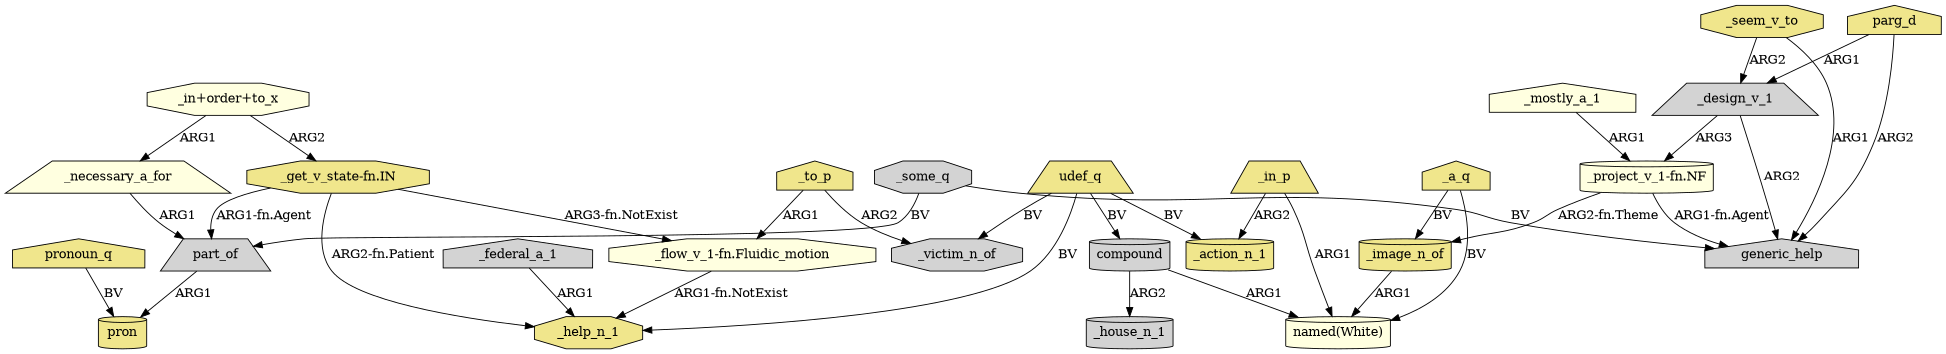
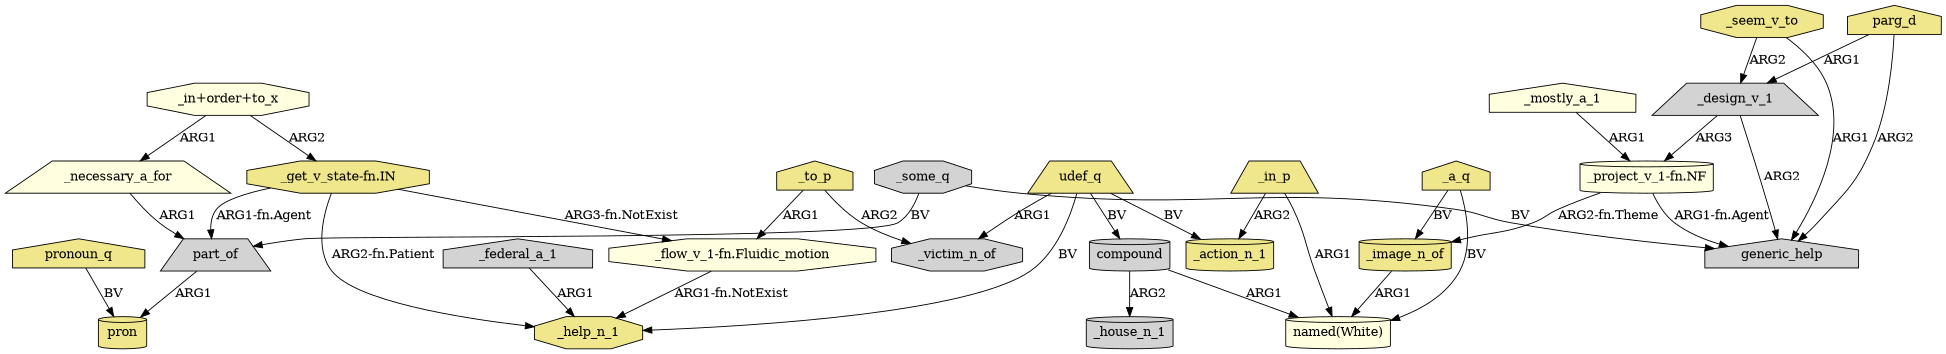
  digraph {
    node [fillcolor=khaki shape=cylinder style=filled]
    part_of [fillcolor=lightgrey shape=trapezium]
    pron
    _in_p [shape=trapezium]
    _action_n_1
    "named(White)" [fillcolor=lightyellow]
    "_project_v_1-fn.NF" [fillcolor=lightyellow]
    n7 [fillcolor=lightgrey label=generic_help shape=house]
    _image_n_of
    _seem_v_to [shape=octagon]
    _design_v_1 [fillcolor=lightgrey shape=trapezium]
    _a_q [shape=house]
    parg_d [shape=house]
    compound [fillcolor=lightgrey]
    _house_n_1 [fillcolor=lightgrey]
    udef_q [shape=trapezium]
    _victim_n_of [fillcolor=lightgrey shape=octagon]
    _help_n_1 [shape=octagon]
    "_get_v_state-fn.IN" [shape=octagon]
    "_flow_v_1-fn.Fluidic_motion" [fillcolor=lightyellow shape=octagon]
    _necessary_a_for [fillcolor=lightyellow shape=trapezium]
    _mostly_a_1 [fillcolor=lightyellow shape=house]
    _some_q [fillcolor=lightgrey shape=octagon]
    pronoun_q [shape=house]
    _to_p [shape=house]
    _federal_a_1 [fillcolor=lightgrey shape=house]
    "_in+order+to_x" [fillcolor=lightyellow shape=octagon]
    part_of -> pron [label=ARG1]
    _in_p -> _action_n_1 [label=ARG2]
    _in_p -> "named(White)" [label=ARG1]
    "_project_v_1-fn.NF" -> n7 [label="ARG1-fn.Agent"]
    "_project_v_1-fn.NF" -> _image_n_of [label="ARG2-fn.Theme"]
    _image_n_of -> "named(White)" [label=ARG1]
    _seem_v_to -> n7 [label=ARG1]
    _seem_v_to -> _design_v_1 [label=ARG2]
    _design_v_1 -> "_project_v_1-fn.NF" [label=ARG3]
    _design_v_1 -> n7 [label=ARG2]
    _a_q -> "named(White)" [label=BV]
    _a_q -> _image_n_of [label=BV]
    parg_d -> n7 [label=ARG2]
    parg_d -> _design_v_1 [label=ARG1]
    compound -> "named(White)" [label=ARG1]
    compound -> _house_n_1 [label=ARG2]
    udef_q -> _action_n_1 [label=BV]
    udef_q -> compound [label=BV]
-   udef_q -> _victim_n_of [label=BV]
+   udef_q -> _victim_n_of [label=ARG1]
    udef_q -> _help_n_1 [label=BV]
    "_get_v_state-fn.IN" -> part_of [label="ARG1-fn.Agent"]
    "_get_v_state-fn.IN" -> _help_n_1 [label="ARG2-fn.Patient"]
    "_get_v_state-fn.IN" -> "_flow_v_1-fn.Fluidic_motion" [label="ARG3-fn.NotExist"]
    "_flow_v_1-fn.Fluidic_motion" -> _help_n_1 [label="ARG1-fn.NotExist"]
    _necessary_a_for -> part_of [label=ARG1]
    _mostly_a_1 -> "_project_v_1-fn.NF" [label=ARG1]
    _some_q -> part_of [label=BV]
    _some_q -> n7 [label=BV]
    pronoun_q -> pron [label=BV]
    _to_p -> _victim_n_of [label=ARG2]
    _to_p -> "_flow_v_1-fn.Fluidic_motion" [label=ARG1]
    _federal_a_1 -> _help_n_1 [label=ARG1]
    "_in+order+to_x" -> "_get_v_state-fn.IN" [label=ARG2]
    "_in+order+to_x" -> _necessary_a_for [label=ARG1]
  }
